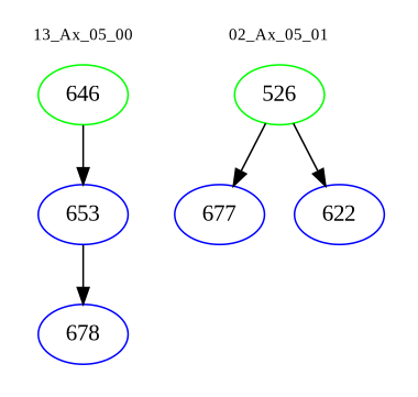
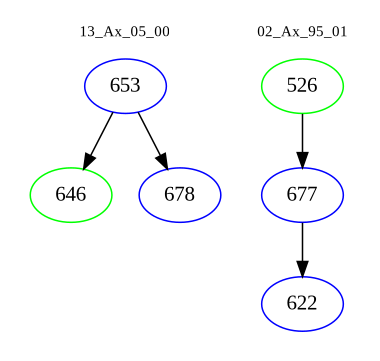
  digraph {
    fontname="Liberation Serif"
    node [color=blue fontname="Liberation Serif"]
    edge [color=black fontname="Liberation Serif"]
    n1 [color=green label=646]
    n2 [label=653]
    n3 [label=678]
    n4 [color=green label=526]
    n5 [label=677]
    n6 [label=622]
    subgraph cluster_1 {
      color=white
      fontsize=10
      label="13_Ax_05_00"
      n1
      n2
      n3
    }
    subgraph cluster_2 {
      color=white
      fontsize=10
-     label="02_Ax_05_01"
+     label="02_Ax_95_01"
      n4
      n5
      n6
    }
-   n1 -> n2
+   n2 -> n1
    n2 -> n3
    n4 -> n5
-   n4 -> n6
+   n5 -> n6
  }
